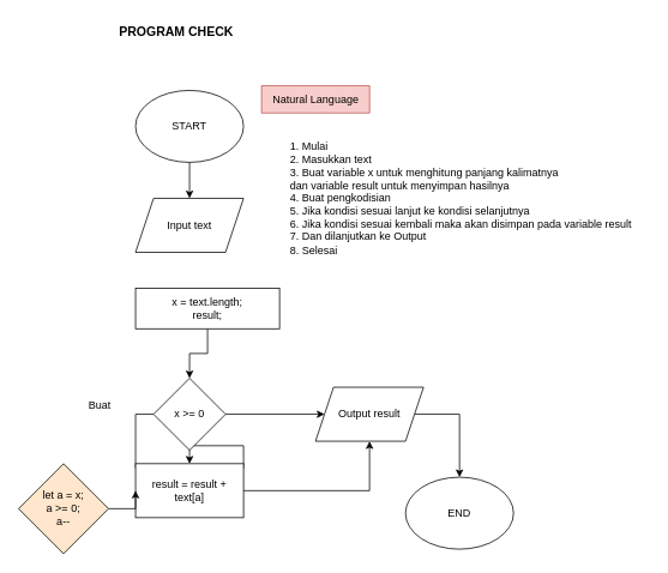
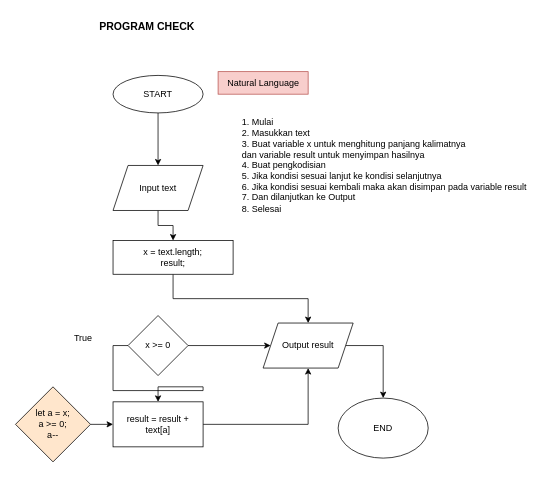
  <mxCell id="0" />
  <mxCell id="1" parent="0" />
  <mxCell id="2" style="edgeStyle=orthogonalEdgeStyle;rounded=0;orthogonalLoop=1;jettySize=auto;html=1;exitX=0.5;exitY=1;exitDx=0;exitDy=0;entryX=0.5;entryY=1;entryDx=0;entryDy=0;" parent="1" source="4" target="4" edge="1"><mxGeometry relative="1" as="geometry"><mxPoint x="210" y="210" as="targetPoint" /><Array as="points" /></mxGeometry></mxCell>
  <mxCell id="3" style="edgeStyle=orthogonalEdgeStyle;rounded=0;orthogonalLoop=1;jettySize=auto;html=1;exitX=0.5;exitY=1;exitDx=0;exitDy=0;entryX=0.5;entryY=0;entryDx=0;entryDy=0;" parent="1" source="4" target="7" edge="1"><mxGeometry relative="1" as="geometry" /></mxCell>
- <mxCell id="4" value="START" style="ellipse;whiteSpace=wrap;html=1;" parent="1" vertex="1"><mxGeometry x="150" y="100" width="120" height="80" as="geometry" /></mxCell>
+ <mxCell id="4" value="START" style="ellipse;whiteSpace=wrap;html=1;" parent="1" vertex="1"><mxGeometry x="150" y="100" width="120" height="50" as="geometry" /></mxCell>
  <mxCell id="5" value="END" style="ellipse;whiteSpace=wrap;html=1;" parent="1" vertex="1"><mxGeometry x="450" y="530" width="120" height="80" as="geometry" /></mxCell>
+ <mxCell id="6" style="edgeStyle=orthogonalEdgeStyle;rounded=0;orthogonalLoop=1;jettySize=auto;html=1;exitX=0.5;exitY=1;exitDx=0;exitDy=0;entryX=0.5;entryY=0;entryDx=0;entryDy=0;" parent="1" source="7" target="9" edge="1"><mxGeometry relative="1" as="geometry" /></mxCell>
  <mxCell id="7" value="Input text" style="shape=parallelogram;perimeter=parallelogramPerimeter;whiteSpace=wrap;html=1;fixedSize=1;" parent="1" vertex="1"><mxGeometry x="150" y="220" width="120" height="60" as="geometry" /></mxCell>
- <mxCell id="8" style="edgeStyle=orthogonalEdgeStyle;rounded=0;orthogonalLoop=1;jettySize=auto;html=1;exitX=0.5;exitY=1;exitDx=0;exitDy=0;entryX=0.5;entryY=0;entryDx=0;entryDy=0;" parent="1" source="9" target="12" edge="1"><mxGeometry relative="1" as="geometry" /></mxCell>
+ <mxCell id="8" style="edgeStyle=orthogonalEdgeStyle;rounded=0;orthogonalLoop=1;jettySize=auto;html=1;exitX=0.5;exitY=1;exitDx=0;exitDy=0;" parent="1" source="9" target="16" edge="1"><mxGeometry relative="1" as="geometry" /></mxCell>
  <mxCell id="9" value="x = text.length;&lt;br&gt;result;" style="rounded=0;whiteSpace=wrap;html=1;" parent="1" vertex="1"><mxGeometry x="150" y="320" width="160" height="45" as="geometry" /></mxCell>
  <mxCell id="10" style="edgeStyle=orthogonalEdgeStyle;rounded=0;orthogonalLoop=1;jettySize=auto;html=1;exitX=1;exitY=0.5;exitDx=0;exitDy=0;" parent="1" source="12" target="16" edge="1"><mxGeometry relative="1" as="geometry" /></mxCell>
  <mxCell id="11" style="edgeStyle=orthogonalEdgeStyle;rounded=0;orthogonalLoop=1;jettySize=auto;html=1;exitX=0;exitY=0.5;exitDx=0;exitDy=0;" parent="1" source="12" target="14" edge="1"><mxGeometry relative="1" as="geometry" /></mxCell>
  <mxCell id="12" value="x &amp;gt;= 0" style="rhombus;whiteSpace=wrap;html=1;" parent="1" vertex="1"><mxGeometry x="170" y="420" width="80" height="80" as="geometry" /></mxCell>
  <mxCell id="13" style="edgeStyle=orthogonalEdgeStyle;rounded=0;orthogonalLoop=1;jettySize=auto;html=1;exitX=1;exitY=0.5;exitDx=0;exitDy=0;entryX=0.5;entryY=1;entryDx=0;entryDy=0;" parent="1" source="14" target="16" edge="1"><mxGeometry relative="1" as="geometry" /></mxCell>
- <mxCell id="14" value="result = result + text[a]" style="whiteSpace=wrap;html=1;" parent="1" vertex="1"><mxGeometry x="150" y="515" width="120" height="60" as="geometry" /></mxCell>
+ <mxCell id="14" value="result = result + text[a]" style="whiteSpace=wrap;html=1;" parent="1" vertex="1"><mxGeometry x="150" y="535" width="120" height="60" as="geometry" /></mxCell>
  <mxCell id="15" style="edgeStyle=orthogonalEdgeStyle;rounded=0;orthogonalLoop=1;jettySize=auto;html=1;exitX=1;exitY=0.5;exitDx=0;exitDy=0;entryX=0.5;entryY=0;entryDx=0;entryDy=0;" parent="1" source="16" target="5" edge="1"><mxGeometry relative="1" as="geometry"><Array as="points"><mxPoint x="510" y="460" /></Array></mxGeometry></mxCell>
  <mxCell id="16" value="Output result" style="shape=parallelogram;perimeter=parallelogramPerimeter;whiteSpace=wrap;html=1;fixedSize=1;" parent="1" vertex="1"><mxGeometry x="350" y="430" width="120" height="60" as="geometry" /></mxCell>
  <mxCell id="17" value="&lt;b style=&quot;font-size: 14px;&quot;&gt;PROGRAM CHECK&lt;/b&gt;" style="text;html=1;align=center;verticalAlign=middle;resizable=0;points=[];autosize=1;fontSize=14;" parent="1" vertex="1"><mxGeometry x="120" y="20" width="150" height="30" as="geometry" /></mxCell>
  <mxCell id="18" value="Natural Language" style="text;html=1;align=center;verticalAlign=middle;resizable=0;points=[];autosize=1;strokeColor=#b85450;fillColor=#f8cecc;" parent="1" vertex="1"><mxGeometry x="290" y="95" width="120" height="30" as="geometry" /></mxCell>
  <mxCell id="19" value="&lt;div style=&quot;&quot;&gt;&lt;span style=&quot;background-color: initial;&quot;&gt;1. Mulai&lt;/span&gt;&lt;/div&gt;&lt;div style=&quot;&quot;&gt;&lt;span style=&quot;background-color: initial;&quot;&gt;2. Masukkan text&lt;/span&gt;&lt;/div&gt;&lt;div style=&quot;&quot;&gt;&lt;span style=&quot;background-color: initial;&quot;&gt;3. Buat variable x untuk menghitung panjang kalimatnya&lt;/span&gt;&lt;/div&gt;&lt;div style=&quot;&quot;&gt;&lt;span style=&quot;background-color: initial;&quot;&gt;dan variable result untuk menyimpan hasilnya&lt;/span&gt;&lt;/div&gt;&lt;div style=&quot;&quot;&gt;&lt;span style=&quot;background-color: initial;&quot;&gt;4. Buat pengkodisian&lt;/span&gt;&lt;/div&gt;&lt;div style=&quot;&quot;&gt;&lt;span style=&quot;background-color: initial;&quot;&gt;5. Jika kondisi sesuai lanjut ke kondisi selanjutnya&lt;/span&gt;&lt;/div&gt;&lt;div style=&quot;&quot;&gt;&lt;span style=&quot;background-color: initial;&quot;&gt;6. Jika kondisi sesuai kembali maka akan disimpan pada variable result&lt;/span&gt;&lt;/div&gt;&lt;div style=&quot;&quot;&gt;&lt;span style=&quot;background-color: initial;&quot;&gt;7. Dan dilanjutkan ke Output&lt;/span&gt;&lt;/div&gt;&lt;div style=&quot;&quot;&gt;&lt;span style=&quot;background-color: initial;&quot;&gt;8. Selesai&lt;/span&gt;&lt;/div&gt;" style="text;html=1;align=left;verticalAlign=middle;resizable=0;points=[];autosize=1;strokeColor=none;fillColor=none;" parent="1" vertex="1"><mxGeometry x="320" y="150" width="400" height="140" as="geometry" /></mxCell>
  <mxCell id="20" style="edgeStyle=orthogonalEdgeStyle;rounded=0;orthogonalLoop=1;jettySize=auto;html=1;exitX=1;exitY=0.5;exitDx=0;exitDy=0;entryX=0;entryY=0.5;entryDx=0;entryDy=0;" parent="1" source="21" target="14" edge="1"><mxGeometry relative="1" as="geometry" /></mxCell>
  <mxCell id="21" value="let a = x;&lt;br&gt;a &amp;gt;= 0;&lt;br&gt;a--" style="rhombus;whiteSpace=wrap;html=1;fillColor=#ffe6cc;" parent="1" vertex="1"><mxGeometry x="20" y="515" width="100" height="100" as="geometry" /></mxCell>
- <mxCell id="22" value="Buat" style="text;html=1;align=center;verticalAlign=middle;resizable=0;points=[];autosize=1;strokeColor=none;fillColor=none;" parent="1" vertex="1"><mxGeometry x="85" y="435" width="50" height="30" as="geometry" /></mxCell>
+ <mxCell id="22" value="True" style="text;html=1;align=center;verticalAlign=middle;resizable=0;points=[];autosize=1;strokeColor=none;fillColor=none;" parent="1" vertex="1"><mxGeometry x="85" y="435" width="50" height="30" as="geometry" /></mxCell>
